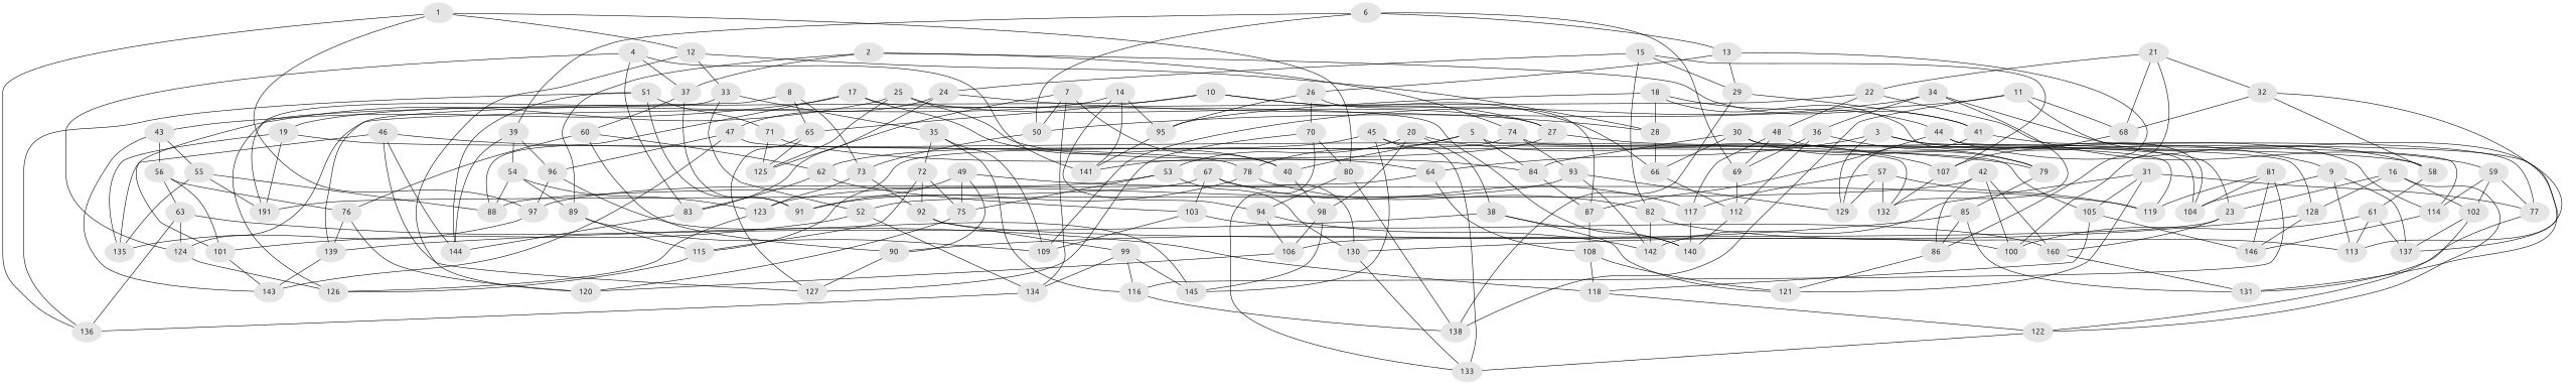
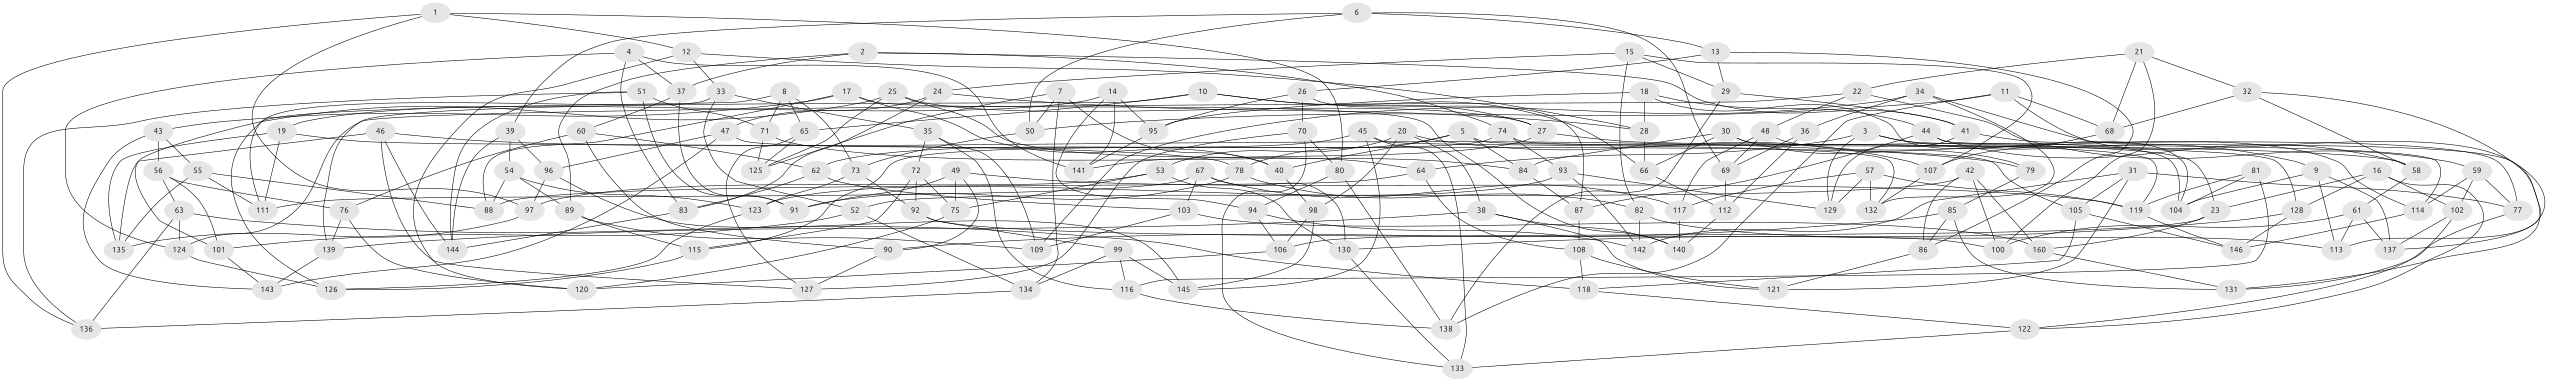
  graph {
    fontname=Ubuntu
    node [color=gray90 fontname=Ubuntu style=filled]
    edge [fontname=Ubuntu]
    1
    12
    80
    97
    136
    28
    33
    120
    138
    94
    135
    2
    37
    41
    74
    89
    60
    91
    129
    77
    128
    115
    93
    109
    3
    9
    23
    64
    104
    113
    137
    106
    n33 [label=160]
    88
    108
    4
    83
    124
    141
    144
    126
    5
    40
    78
    84
    119
    98
    82
    87
    6
    13
    39
    50
    69
    26
    29
    86
    54
    96
    73
    112
    7
    125
    134
    8
    65
    71
    127
    123
    92
    10
    27
    66
    139
    58
    143
    11
    68
    107
-   111 [label=191]
+   111
    35
    52
    95
    70
    121
    14
    19
    142
    15
    24
    47
    132
    16
    102
    122
    133
    130
    146
    17
    43
    140
    55
    56
    18
    44
    114
    20
    38
    53
    75
    145
    21
    22
    32
    100
    48
    59
    117
    131
    105
    25
    101
    61
    30
    79
    85
    31
    118
    72
    116
    34
    36
    62
    90
    76
    42
    63
    45
    103
    46
    49
    51
    57
    67
    99
    81
    1 -- 12
    1 -- 80
    1 -- 97
    1 -- 136
    12 -- 28
    12 -- 33
    12 -- 120
    80 -- 138
    80 -- 94
    97 -- 135
    28 -- 66
    33 -- 111
    33 -- 35
    33 -- 52
    94 -- 106
    94 -- 142
    2 -- 37
    2 -- 41
    2 -- 74
    2 -- 89
    37 -- 60
    37 -- 91
    41 -- 129
    41 -- 77
    74 -- 128
    74 -- 115
    74 -- 93
    89 -- 115
    89 -- 109
    60 -- 62
    60 -- 90
    60 -- 76
    77 -- 131
    128 -- 130
    128 -- 146
    115 -- 126
    93 -- 129
    93 -- 123
    93 -- 142
    3 -- 129
    3 -- 9
    3 -- 23
    3 -- 64
    9 -- 104
    9 -- 113
    9 -- 137
    23 -- 106
    23 -- n33
    64 -- 88
    64 -- 108
    106 -- 120
    n33 -- 131
    108 -- 121
    108 -- 118
    4 -- 37
    4 -- 83
    4 -- 124
    4 -- 141
    83 -- 144
    124 -- 126
    5 -- 40
    5 -- 78
    5 -- 84
    5 -- 119
    40 -- 98
    78 -- 91
    78 -- 82
    84 -- 87
    98 -- 106
    98 -- 145
    82 -- 113
    82 -- 142
    87 -- 108
    6 -- 13
    6 -- 39
    6 -- 50
    6 -- 69
    13 -- 26
    13 -- 29
    13 -- 86
    39 -- 144
    39 -- 54
    39 -- 96
    50 -- 73
    69 -- 112
    26 -- 87
    26 -- 95
    26 -- 70
    29 -- 138
    29 -- 41
    86 -- 121
    54 -- 89
    54 -- 88
    54 -- 123
    96 -- 97
    96 -- 145
    73 -- 123
    73 -- 92
    112 -- 140
    7 -- 40
    7 -- 50
    7 -- 125
    7 -- 134
    134 -- 136
    8 -- 126
    8 -- 73
    8 -- 65
+   8 -- 71
    65 -- 125
    65 -- 127
    71 -- 84
    71 -- 125
    123 -- 126
    92 -- 100
    92 -- 99
    10 -- 65
    10 -- 27
    10 -- 66
    10 -- 139
    27 -- 141
    27 -- 58
    66 -- 112
    139 -- 143
    58 -- 61
    11 -- 138
    11 -- 137
    11 -- 50
    11 -- 68
    68 -- 107
    107 -- 132
    35 -- 109
    35 -- 72
    35 -- 116
    52 -- 134
    52 -- 101
    95 -- 141
    70 -- 80
    70 -- 127
    70 -- 133
    14 -- 94
    14 -- 141
    14 -- 95
    14 -- 19
    19 -- 135
    19 -- 78
    19 -- 111
    15 -- 82
    15 -- 29
    15 -- 107
    15 -- 24
    24 -- 28
    24 -- 83
    24 -- 47
    47 -- 96
    47 -- 143
    47 -- 105
    16 -- 128
    16 -- 23
    16 -- 102
    16 -- 122
    102 -- 137
    102 -- 122
    122 -- 133
    130 -- 133
    17 -- 88
    17 -- 40
    17 -- 43
    17 -- 140
    43 -- 143
    43 -- 55
    43 -- 56
    55 -- 135
    55 -- 88
    55 -- 111
    56 -- 101
    56 -- 76
    56 -- 63
    18 -- 28
    18 -- 104
    18 -- 95
    18 -- 44
    44 -- 87
    44 -- 58
    44 -- 114
    114 -- 146
    20 -- 98
    20 -- 107
    20 -- 38
    20 -- 53
    38 -- 139
    38 -- 121
    38 -- 140
    53 -- 97
    53 -- 130
    53 -- 75
    75 -- 120
    21 -- 68
    21 -- 22
    21 -- 32
    21 -- 100
    22 -- 124
    22 -- 48
    22 -- 59
    32 -- 113
    32 -- 58
    32 -- 68
    48 -- 69
    48 -- 114
    48 -- 117
    59 -- 77
    59 -- 102
    59 -- 114
    117 -- 140
    105 -- 146
    105 -- 118
    25 -- 64
    25 -- 125
    25 -- 27
    25 -- 101
    101 -- 143
    61 -- 113
    61 -- 137
    61 -- 100
    30 -- 104
    30 -- 84
    30 -- 66
    30 -- 79
    79 -- 85
    85 -- 86
    85 -- 131
    85 -- 90
    31 -- 77
    31 -- 121
    31 -- 142
    31 -- 105
    118 -- 122
    72 -- 115
    72 -- 92
    72 -- 75
    116 -- 138
    34 -- 109
    34 -- 132
    34 -- 131
    34 -- 36
    36 -- 69
    36 -- 112
-   36 -- 79
    62 -- 83
    62 -- 103
    90 -- 127
    76 -- 120
    76 -- 139
    42 -- n33
    42 -- 86
    42 -- 52
    42 -- 100
    63 -- 136
    63 -- 124
    63 -- 118
    45 -- 132
    45 -- 133
    45 -- 145
    45 -- 62
    103 -- 109
    103 -- n33
    46 -- 135
    46 -- 144
    46 -- 127
    46 -- 79
    49 -- 91
    49 -- 119
    49 -- 75
    49 -- 90
    51 -- 136
    51 -- 91
    51 -- 144
    51 -- 71
    57 -- 129
    57 -- 119
    57 -- 132
    57 -- 117
    67 -- 111
    67 -- 130
    67 -- 117
    67 -- 103
    99 -- 134
    99 -- 145
    99 -- 116
    81 -- 104
    81 -- 119
-   81 -- 146
+   119 -- 146
    81 -- 116
  }
